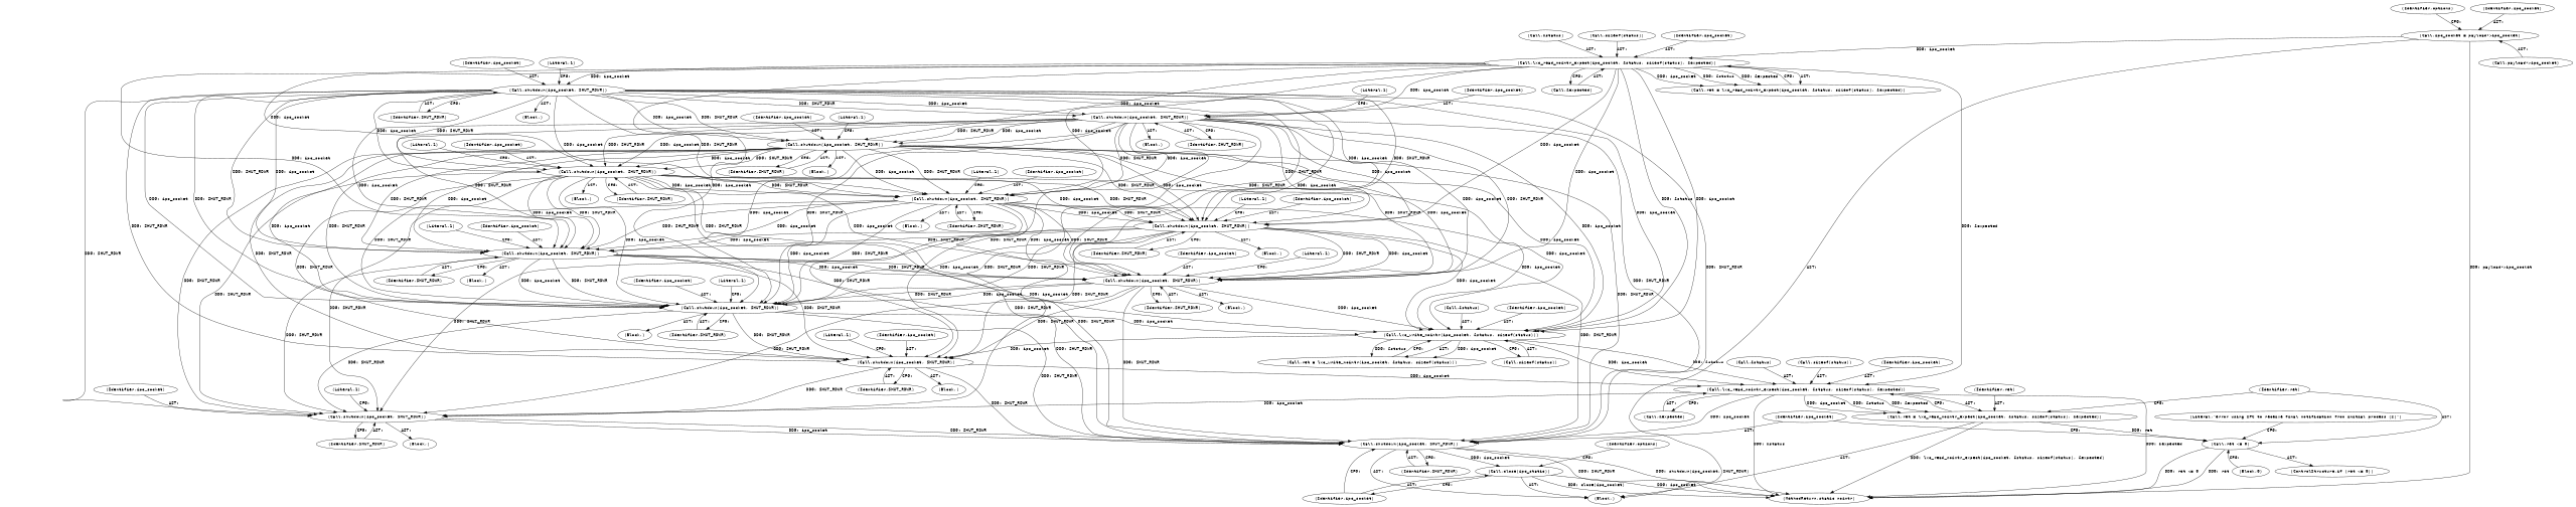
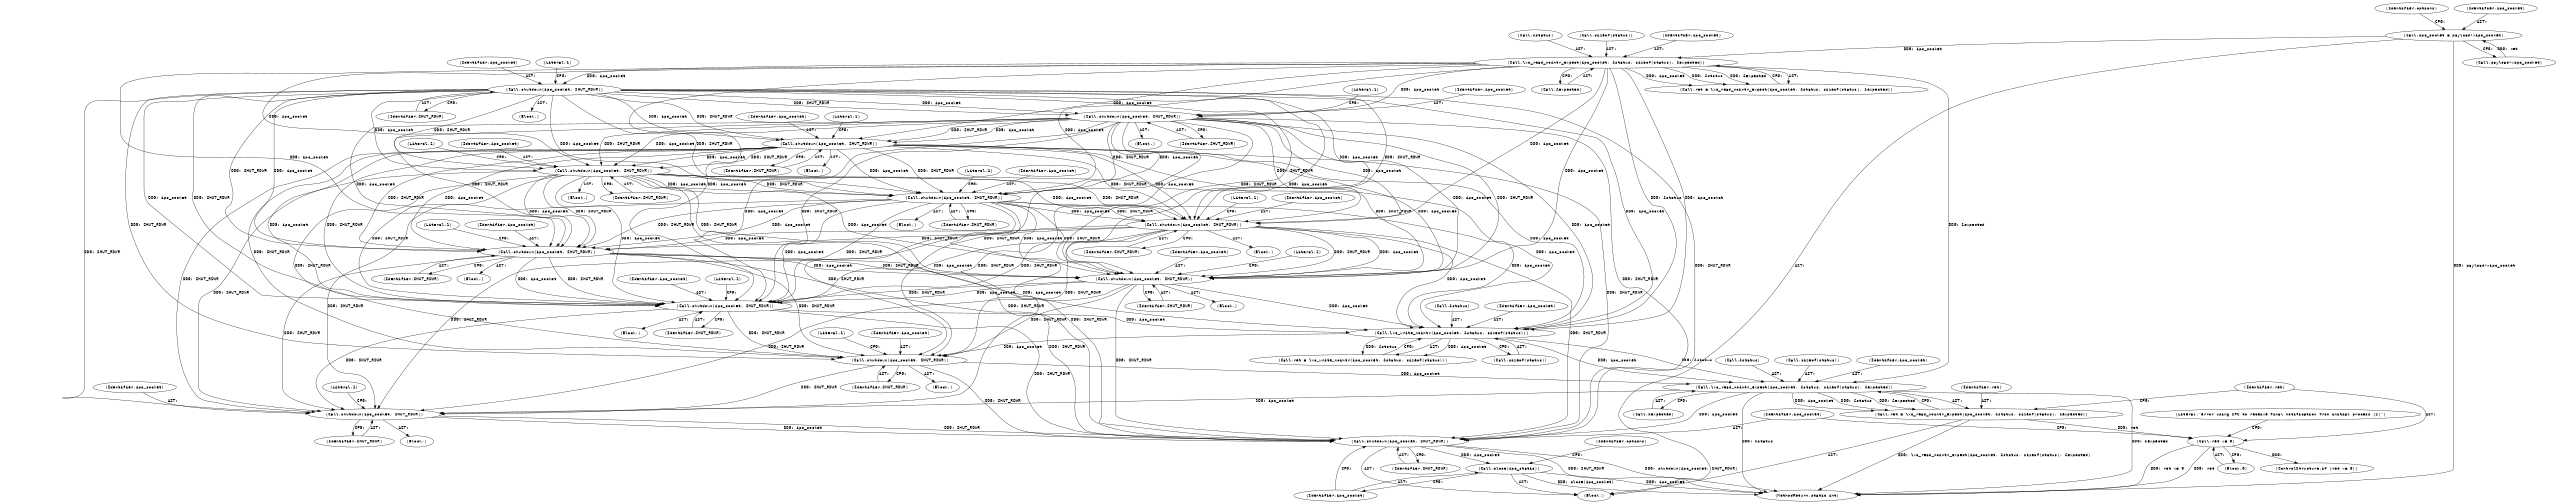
  digraph {
    fontname="DejaVu Sans Mono"
    node [fontname="DejaVu Sans Mono"]
    edge [fontname="DejaVu Sans Mono"]
    n1 [label="(Call,lxc_read_nointr_expect(ipc_socket, &status, sizeof(status), &expected))"]
    n2 [label="(Call,ret = lxc_read_nointr_expect(ipc_socket, &status, sizeof(status), &expected))"]
    n3 [label="(Call,shutdown(ipc_socket, SHUT_RDWR))"]
    n4 [label="(Call,shutdown(ipc_socket, SHUT_RDWR))"]
    n5 [label="(Call,&expected)"]
-   n6 [label="(MethodReturn,static nointr)"]
+   n6 [label="(MethodReturn,static int)"]
    n7 [label="(Block,)"]
    n8 [label="(Call,ret <= 0)"]
    n9 [label="(Identifier,SHUT_RDWR)"]
    n10 [label="(Block,)"]
    n11 [label="(Call,close(ipc_static))"]
    n12 [label="(Identifier,SHUT_RDWR)"]
    n13 [label="(Call,lxc_write_nointr(ipc_socket, &status, sizeof(status)))"]
    n14 [label="(Call,shutdown(ipc_socket, SHUT_RDWR))"]
    n15 [label="(Call,sizeof(status))"]
    n16 [label="(Call,ret = lxc_write_nointr(ipc_socket, &status, sizeof(status)))"]
    n17 [label="(Identifier,SHUT_RDWR)"]
    n18 [label="(Block,)"]
    n19 [label="(Call,shutdown(ipc_socket, SHUT_RDWR))"]
    n20 [label="(Call,shutdown(ipc_socket, SHUT_RDWR))"]
    n21 [label="(Call,shutdown(ipc_socket, SHUT_RDWR))"]
    n22 [label="(Call,shutdown(ipc_socket, SHUT_RDWR))"]
    n23 [label="(Call,shutdown(ipc_socket, SHUT_RDWR))"]
    n24 [label="(Block,)"]
    n25 [label="(Identifier,SHUT_RDWR)"]
    n26 [label="(Identifier,SHUT_RDWR)"]
    n27 [label="(Block,)"]
    n28 [label="(Block,)"]
    n29 [label="(Identifier,SHUT_RDWR)"]
    n30 [label="(Block,)"]
    n31 [label="(Identifier,SHUT_RDWR)"]
    n32 [label="(Block,)"]
    n33 [label="(Identifier,SHUT_RDWR)"]
    n34 [label="(Call,shutdown(ipc_socket, SHUT_RDWR))"]
    n35 [label="(Identifier,SHUT_RDWR)"]
    n36 [label="(Block,)"]
    n37 [label="(Call,shutdown(ipc_socket, SHUT_RDWR))"]
    n38 [label="(Call,shutdown(ipc_socket, SHUT_RDWR))"]
    n39 [label="(Call,shutdown(ipc_socket, SHUT_RDWR))"]
    n40 [label="(Identifier,SHUT_RDWR)"]
    n41 [label="(Block,)"]
    n42 [label="(Identifier,SHUT_RDWR)"]
    n43 [label="(Block,)"]
    n44 [label="(Block,)"]
    n45 [label="(Identifier,SHUT_RDWR)"]
    n46 [label="(Call,lxc_read_nointr_expect(ipc_socket, &status, sizeof(status), &expected))"]
    n47 [label="(Call,&expected)"]
    n48 [label="(Call,ret = lxc_read_nointr_expect(ipc_socket, &status, sizeof(status), &expected))"]
    n49 [label="(Call,ipc_socket = payload->ipc_socket)"]
    n50 [label="(Call,payload->ipc_socket)"]
    n51 [label="(Block,0)"]
    n52 [label="(ControlStructure,if (ret <= 0))"]
    n53 [label="(Identifier,ipc_socket)"]
    n54 [label="(Literal,\"error using IPC to receive final notification from initial process (2)\")"]
    n55 [label="(Literal,1)"]
    n56 [label="(Literal,1)"]
    n57 [label="(Identifier,ipc_socket)"]
    n58 [label="(Literal,1)"]
    n59 [label="(Identifier,ret)"]
    n60 [label="(Literal,1)"]
    n61 [label="(Identifier,options)"]
    n62 [label="(Identifier,ipc_socket)"]
    n63 [label="(Identifier,ipc_socket)"]
    n64 [label="(Literal,1)"]
    n65 [label="(Identifier,ret)"]
    n66 [label="(Identifier,ipc_socket)"]
    n67 [label="(Identifier,ipc_socket)"]
    n68 [label="(Identifier,ipc_socket)"]
    n69 [label="(Identifier,ipc_socket)"]
    n70 [label="(Identifier,options)"]
    n71 [label="(Call,&status)"]
    n72 [label="(Call,&status)"]
    n73 [label="(Literal,1)"]
    n74 [label="(Identifier,ipc_socket)"]
    n75 [label="(Call,sizeof(status))"]
    n76 [label="(Identifier,ipc_socket)"]
    n77 [label="(Call,sizeof(status))"]
    n78 [label="(Identifier,ipc_socket)"]
    n79 [label="(Identifier,ipc_socket)"]
    n80 [label="(Identifier,ipc_socket)"]
    n81 [label="(Identifier,ipc_socket)"]
    n82 [label="(Call,&status)"]
    n83 [label="(Literal,1)"]
    n84 [label="(Identifier,ipc_socket)"]
    n85 [label="(Identifier,ipc_socket)"]
    n86 [label="(Literal,1)"]
    n87 [label="(Literal,1)"]
    n88 [label="(Identifier,ipc_socket)"]
    n89 [label="(Literal,1)"]
    n90 [label="(Literal,1)"]
    n1 -> n2 [label="AST: "]
    n1 -> n2 [label="DDG: ipc_socket"]
    n1 -> n2 [label="DDG: &status"]
    n1 -> n2 [label="DDG: &expected"]
    n1 -> n3 [label="DDG: ipc_socket"]
    n1 -> n4 [label="DDG: ipc_socket"]
    n1 -> n5 [label="CFG: "]
    n1 -> n6 [label="DDG: &status"]
    n1 -> n6 [label="DDG: &expected"]
    n2 -> n1 [label="CFG: "]
    n2 -> n6 [label="DDG: lxc_read_nointr_expect(ipc_socket, &status, sizeof(status), &expected)"]
    n2 -> n7 [label="AST: "]
    n2 -> n8 [label="DDG: ret"]
    n3 -> n4 [label="DDG: ipc_socket"]
    n3 -> n4 [label="DDG: SHUT_RDWR"]
    n3 -> n9 [label="CFG: "]
    n3 -> n10 [label="AST: "]
    n4 -> n6 [label="DDG: SHUT_RDWR"]
    n4 -> n6 [label="DDG: shutdown(ipc_socket, SHUT_RDWR)"]
    n4 -> n7 [label="AST: "]
    n4 -> n11 [label="DDG: ipc_socket"]
    n4 -> n12 [label="CFG: "]
    n5 -> n1 [label="AST: "]
    n8 -> n6 [label="DDG: ret <= 0"]
    n8 -> n6 [label="DDG: ret"]
-   n8 -> n52 [label="AST: "]
+   n8 -> n51 [label="CFG: "]
+   n8 -> n52 [label="DDG: "]
    n9 -> n3 [label="AST: "]
    n11 -> n6 [label="DDG: close(ipc_socket)"]
    n11 -> n6 [label="DDG: ipc_socket"]
    n11 -> n7 [label="AST: "]
    n11 -> n53 [label="CFG: "]
    n12 -> n4 [label="AST: "]
    n13 -> n1 [label="DDG: ipc_socket"]
    n13 -> n1 [label="DDG: &status"]
    n13 -> n14 [label="DDG: ipc_socket"]
    n13 -> n15 [label="CFG: "]
    n13 -> n16 [label="AST: "]
    n13 -> n16 [label="DDG: ipc_socket"]
    n13 -> n16 [label="DDG: &status"]
    n14 -> n1 [label="DDG: ipc_socket"]
    n14 -> n3 [label="DDG: SHUT_RDWR"]
    n14 -> n4 [label="DDG: SHUT_RDWR"]
    n14 -> n17 [label="CFG: "]
    n14 -> n18 [label="AST: "]
    n15 -> n13 [label="AST: "]
    n16 -> n13 [label="CFG: "]
    n17 -> n14 [label="AST: "]
    n19 -> n3 [label="DDG: SHUT_RDWR"]
    n19 -> n4 [label="DDG: SHUT_RDWR"]
    n19 -> n13 [label="DDG: ipc_socket"]
    n19 -> n14 [label="DDG: SHUT_RDWR"]
    n19 -> n20 [label="DDG: ipc_socket"]
    n19 -> n20 [label="DDG: SHUT_RDWR"]
    n19 -> n21 [label="DDG: ipc_socket"]
    n19 -> n21 [label="DDG: SHUT_RDWR"]
    n19 -> n22 [label="DDG: ipc_socket"]
    n19 -> n22 [label="DDG: SHUT_RDWR"]
    n19 -> n23 [label="DDG: ipc_socket"]
    n19 -> n23 [label="DDG: SHUT_RDWR"]
    n19 -> n24 [label="AST: "]
    n19 -> n25 [label="CFG: "]
    n20 -> n3 [label="DDG: SHUT_RDWR"]
    n20 -> n4 [label="DDG: SHUT_RDWR"]
    n20 -> n13 [label="DDG: ipc_socket"]
    n20 -> n14 [label="DDG: SHUT_RDWR"]
    n20 -> n23 [label="DDG: ipc_socket"]
    n20 -> n23 [label="DDG: SHUT_RDWR"]
    n20 -> n26 [label="CFG: "]
    n20 -> n27 [label="AST: "]
    n21 -> n3 [label="DDG: SHUT_RDWR"]
    n21 -> n4 [label="DDG: SHUT_RDWR"]
    n21 -> n13 [label="DDG: ipc_socket"]
    n21 -> n14 [label="DDG: SHUT_RDWR"]
    n21 -> n20 [label="DDG: ipc_socket"]
    n21 -> n20 [label="DDG: SHUT_RDWR"]
    n21 -> n23 [label="DDG: ipc_socket"]
    n21 -> n23 [label="DDG: SHUT_RDWR"]
    n21 -> n28 [label="AST: "]
    n21 -> n29 [label="CFG: "]
    n22 -> n3 [label="DDG: SHUT_RDWR"]
    n22 -> n4 [label="DDG: SHUT_RDWR"]
    n22 -> n13 [label="DDG: ipc_socket"]
    n22 -> n14 [label="DDG: SHUT_RDWR"]
    n22 -> n20 [label="DDG: ipc_socket"]
    n22 -> n20 [label="DDG: SHUT_RDWR"]
    n22 -> n21 [label="DDG: ipc_socket"]
    n22 -> n21 [label="DDG: SHUT_RDWR"]
    n22 -> n23 [label="DDG: ipc_socket"]
    n22 -> n23 [label="DDG: SHUT_RDWR"]
    n22 -> n30 [label="AST: "]
    n22 -> n31 [label="CFG: "]
    n23 -> n3 [label="DDG: SHUT_RDWR"]
    n23 -> n4 [label="DDG: SHUT_RDWR"]
    n23 -> n13 [label="DDG: ipc_socket"]
    n23 -> n14 [label="DDG: SHUT_RDWR"]
    n23 -> n32 [label="AST: "]
    n23 -> n33 [label="CFG: "]
    n25 -> n19 [label="AST: "]
    n26 -> n20 [label="AST: "]
    n29 -> n21 [label="AST: "]
    n31 -> n22 [label="AST: "]
    n33 -> n23 [label="AST: "]
    n34 -> n3 [label="DDG: SHUT_RDWR"]
    n34 -> n4 [label="DDG: SHUT_RDWR"]
    n34 -> n13 [label="DDG: ipc_socket"]
    n34 -> n14 [label="DDG: SHUT_RDWR"]
    n34 -> n19 [label="DDG: ipc_socket"]
    n34 -> n19 [label="DDG: SHUT_RDWR"]
    n34 -> n20 [label="DDG: ipc_socket"]
    n34 -> n20 [label="DDG: SHUT_RDWR"]
    n34 -> n21 [label="DDG: ipc_socket"]
    n34 -> n21 [label="DDG: SHUT_RDWR"]
    n34 -> n22 [label="DDG: ipc_socket"]
    n34 -> n22 [label="DDG: SHUT_RDWR"]
    n34 -> n23 [label="DDG: ipc_socket"]
    n34 -> n23 [label="DDG: SHUT_RDWR"]
    n34 -> n35 [label="CFG: "]
    n34 -> n36 [label="AST: "]
    n35 -> n34 [label="AST: "]
    n37 -> n3 [label="DDG: SHUT_RDWR"]
    n37 -> n4 [label="DDG: SHUT_RDWR"]
    n37 -> n13 [label="DDG: ipc_socket"]
    n37 -> n14 [label="DDG: SHUT_RDWR"]
    n37 -> n19 [label="DDG: ipc_socket"]
    n37 -> n19 [label="DDG: SHUT_RDWR"]
    n37 -> n20 [label="DDG: ipc_socket"]
    n37 -> n20 [label="DDG: SHUT_RDWR"]
    n37 -> n21 [label="DDG: ipc_socket"]
    n37 -> n21 [label="DDG: SHUT_RDWR"]
    n37 -> n22 [label="DDG: ipc_socket"]
    n37 -> n22 [label="DDG: SHUT_RDWR"]
    n37 -> n23 [label="DDG: ipc_socket"]
    n37 -> n23 [label="DDG: SHUT_RDWR"]
    n37 -> n34 [label="DDG: ipc_socket"]
    n37 -> n34 [label="DDG: SHUT_RDWR"]
    n37 -> n38 [label="DDG: ipc_socket"]
    n37 -> n38 [label="DDG: SHUT_RDWR"]
    n37 -> n39 [label="DDG: ipc_socket"]
    n37 -> n39 [label="DDG: SHUT_RDWR"]
    n37 -> n40 [label="CFG: "]
    n37 -> n41 [label="AST: "]
    n38 -> n3 [label="DDG: SHUT_RDWR"]
    n38 -> n4 [label="DDG: SHUT_RDWR"]
    n38 -> n13 [label="DDG: ipc_socket"]
    n38 -> n14 [label="DDG: SHUT_RDWR"]
    n38 -> n19 [label="DDG: ipc_socket"]
    n38 -> n19 [label="DDG: SHUT_RDWR"]
    n38 -> n20 [label="DDG: ipc_socket"]
    n38 -> n20 [label="DDG: SHUT_RDWR"]
    n38 -> n21 [label="DDG: ipc_socket"]
    n38 -> n21 [label="DDG: SHUT_RDWR"]
    n38 -> n22 [label="DDG: ipc_socket"]
    n38 -> n22 [label="DDG: SHUT_RDWR"]
    n38 -> n23 [label="DDG: ipc_socket"]
    n38 -> n23 [label="DDG: SHUT_RDWR"]
    n38 -> n34 [label="DDG: ipc_socket"]
    n38 -> n34 [label="DDG: SHUT_RDWR"]
    n38 -> n42 [label="CFG: "]
    n38 -> n43 [label="AST: "]
    n39 -> n3 [label="DDG: SHUT_RDWR"]
    n39 -> n4 [label="DDG: SHUT_RDWR"]
    n39 -> n13 [label="DDG: ipc_socket"]
    n39 -> n14 [label="DDG: SHUT_RDWR"]
    n39 -> n19 [label="DDG: ipc_socket"]
    n39 -> n19 [label="DDG: SHUT_RDWR"]
    n39 -> n20 [label="DDG: ipc_socket"]
    n39 -> n20 [label="DDG: SHUT_RDWR"]
    n39 -> n21 [label="DDG: ipc_socket"]
    n39 -> n21 [label="DDG: SHUT_RDWR"]
    n39 -> n22 [label="DDG: ipc_socket"]
    n39 -> n22 [label="DDG: SHUT_RDWR"]
    n39 -> n23 [label="DDG: ipc_socket"]
    n39 -> n23 [label="DDG: SHUT_RDWR"]
    n39 -> n34 [label="DDG: ipc_socket"]
    n39 -> n34 [label="DDG: SHUT_RDWR"]
    n39 -> n38 [label="DDG: ipc_socket"]
    n39 -> n38 [label="DDG: SHUT_RDWR"]
    n39 -> n44 [label="AST: "]
    n39 -> n45 [label="CFG: "]
    n40 -> n37 [label="AST: "]
    n42 -> n38 [label="AST: "]
    n45 -> n39 [label="AST: "]
    n46 -> n1 [label="DDG: &expected"]
    n46 -> n13 [label="DDG: ipc_socket"]
    n46 -> n13 [label="DDG: &status"]
    n46 -> n19 [label="DDG: ipc_socket"]
    n46 -> n20 [label="DDG: ipc_socket"]
    n46 -> n21 [label="DDG: ipc_socket"]
    n46 -> n22 [label="DDG: ipc_socket"]
    n46 -> n23 [label="DDG: ipc_socket"]
    n46 -> n34 [label="DDG: ipc_socket"]
    n46 -> n37 [label="DDG: ipc_socket"]
    n46 -> n38 [label="DDG: ipc_socket"]
    n46 -> n39 [label="DDG: ipc_socket"]
    n46 -> n47 [label="CFG: "]
    n46 -> n48 [label="AST: "]
    n46 -> n48 [label="DDG: ipc_socket"]
    n46 -> n48 [label="DDG: &status"]
    n46 -> n48 [label="DDG: &expected"]
    n47 -> n46 [label="AST: "]
    n48 -> n46 [label="CFG: "]
    n49 -> n6 [label="DDG: payload->ipc_socket"]
    n49 -> n7 [label="AST: "]
    n49 -> n46 [label="DDG: ipc_socket"]
-   n50 -> n49 [label="AST: "]
-   n51 -> n8 [label="CFG: "]
+   n49 -> n50 [label="CFG: "]
+   n50 -> n49 [label="DDG: ret"]
+   n51 -> n8 [label="AST: "]
    n53 -> n4 [label="CFG: "]
    n53 -> n11 [label="AST: "]
    n54 -> n8 [label="CFG: "]
    n55 -> n39 [label="CFG: "]
    n56 -> n19 [label="CFG: "]
    n57 -> n23 [label="AST: "]
    n58 -> n23 [label="CFG: "]
    n59 -> n2 [label="AST: "]
    n60 -> n14 [label="CFG: "]
    n61 -> n11 [label="CFG: "]
    n62 -> n34 [label="AST: "]
    n63 -> n19 [label="AST: "]
    n64 -> n22 [label="CFG: "]
    n65 -> n2 [label="CFG: "]
    n65 -> n8 [label="AST: "]
    n66 -> n37 [label="AST: "]
    n67 -> n1 [label="AST: "]
    n68 -> n21 [label="AST: "]
    n69 -> n3 [label="AST: "]
    n70 -> n49 [label="CFG: "]
    n71 -> n1 [label="AST: "]
    n72 -> n46 [label="AST: "]
    n73 -> n34 [label="CFG: "]
    n74 -> n14 [label="AST: "]
    n75 -> n1 [label="AST: "]
    n76 -> n4 [label="AST: "]
    n76 -> n8 [label="CFG: "]
    n77 -> n46 [label="AST: "]
    n78 -> n49 [label="AST: "]
    n79 -> n39 [label="AST: "]
    n80 -> n20 [label="AST: "]
    n81 -> n22 [label="AST: "]
    n82 -> n13 [label="AST: "]
    n83 -> n21 [label="CFG: "]
    n84 -> n46 [label="AST: "]
    n85 -> n38 [label="AST: "]
    n86 -> n37 [label="CFG: "]
    n87 -> n20 [label="CFG: "]
    n88 -> n13 [label="AST: "]
    n89 -> n3 [label="CFG: "]
    n90 -> n38 [label="CFG: "]
  }
